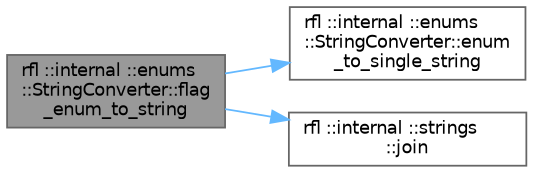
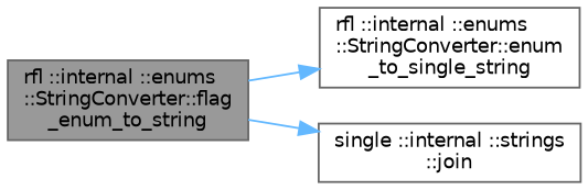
  digraph {
    rankdir=LR
    node [color=grey40 fillcolor=white fontname=Helvetica fontsize=10 shape=box style=filled]
    edge [color=steelblue1 fontname=Helvetica fontsize=10 labelfontname=Helvetica labelfontsize=10 style=solid]
    n1 [color=gray40 fillcolor=grey60 fontcolor=black height=0.2 label="rfl ::internal ::enums\l::StringConverter::flag\l_enum_to_string" width=0.4]
    n2 [height=0.2 label="rfl ::internal ::enums\l::StringConverter::enum\l_to_single_string" width=0.4]
-   n3 [height=0.2 label="rfl ::internal ::strings\l::join" width=0.4]
+   n3 [height=0.2 label="single ::internal ::strings\l::join" width=0.4]
    n1 -> n2
    n1 -> n3
  }
